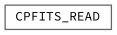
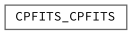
  digraph {
    rankdir=LR
    fontname="Source Code Pro"
-   n1 [color=grey40 fillcolor=white fontname="Source Code Pro" fontsize=10 height=0.2 label=CPFITS_READ shape=box style=filled width=0.4]
+   n1 [color=grey40 fillcolor=white fontname="Source Code Pro" fontsize=10 height=0.2 label=CPFITS_CPFITS shape=box style=filled width=0.4]
  }
